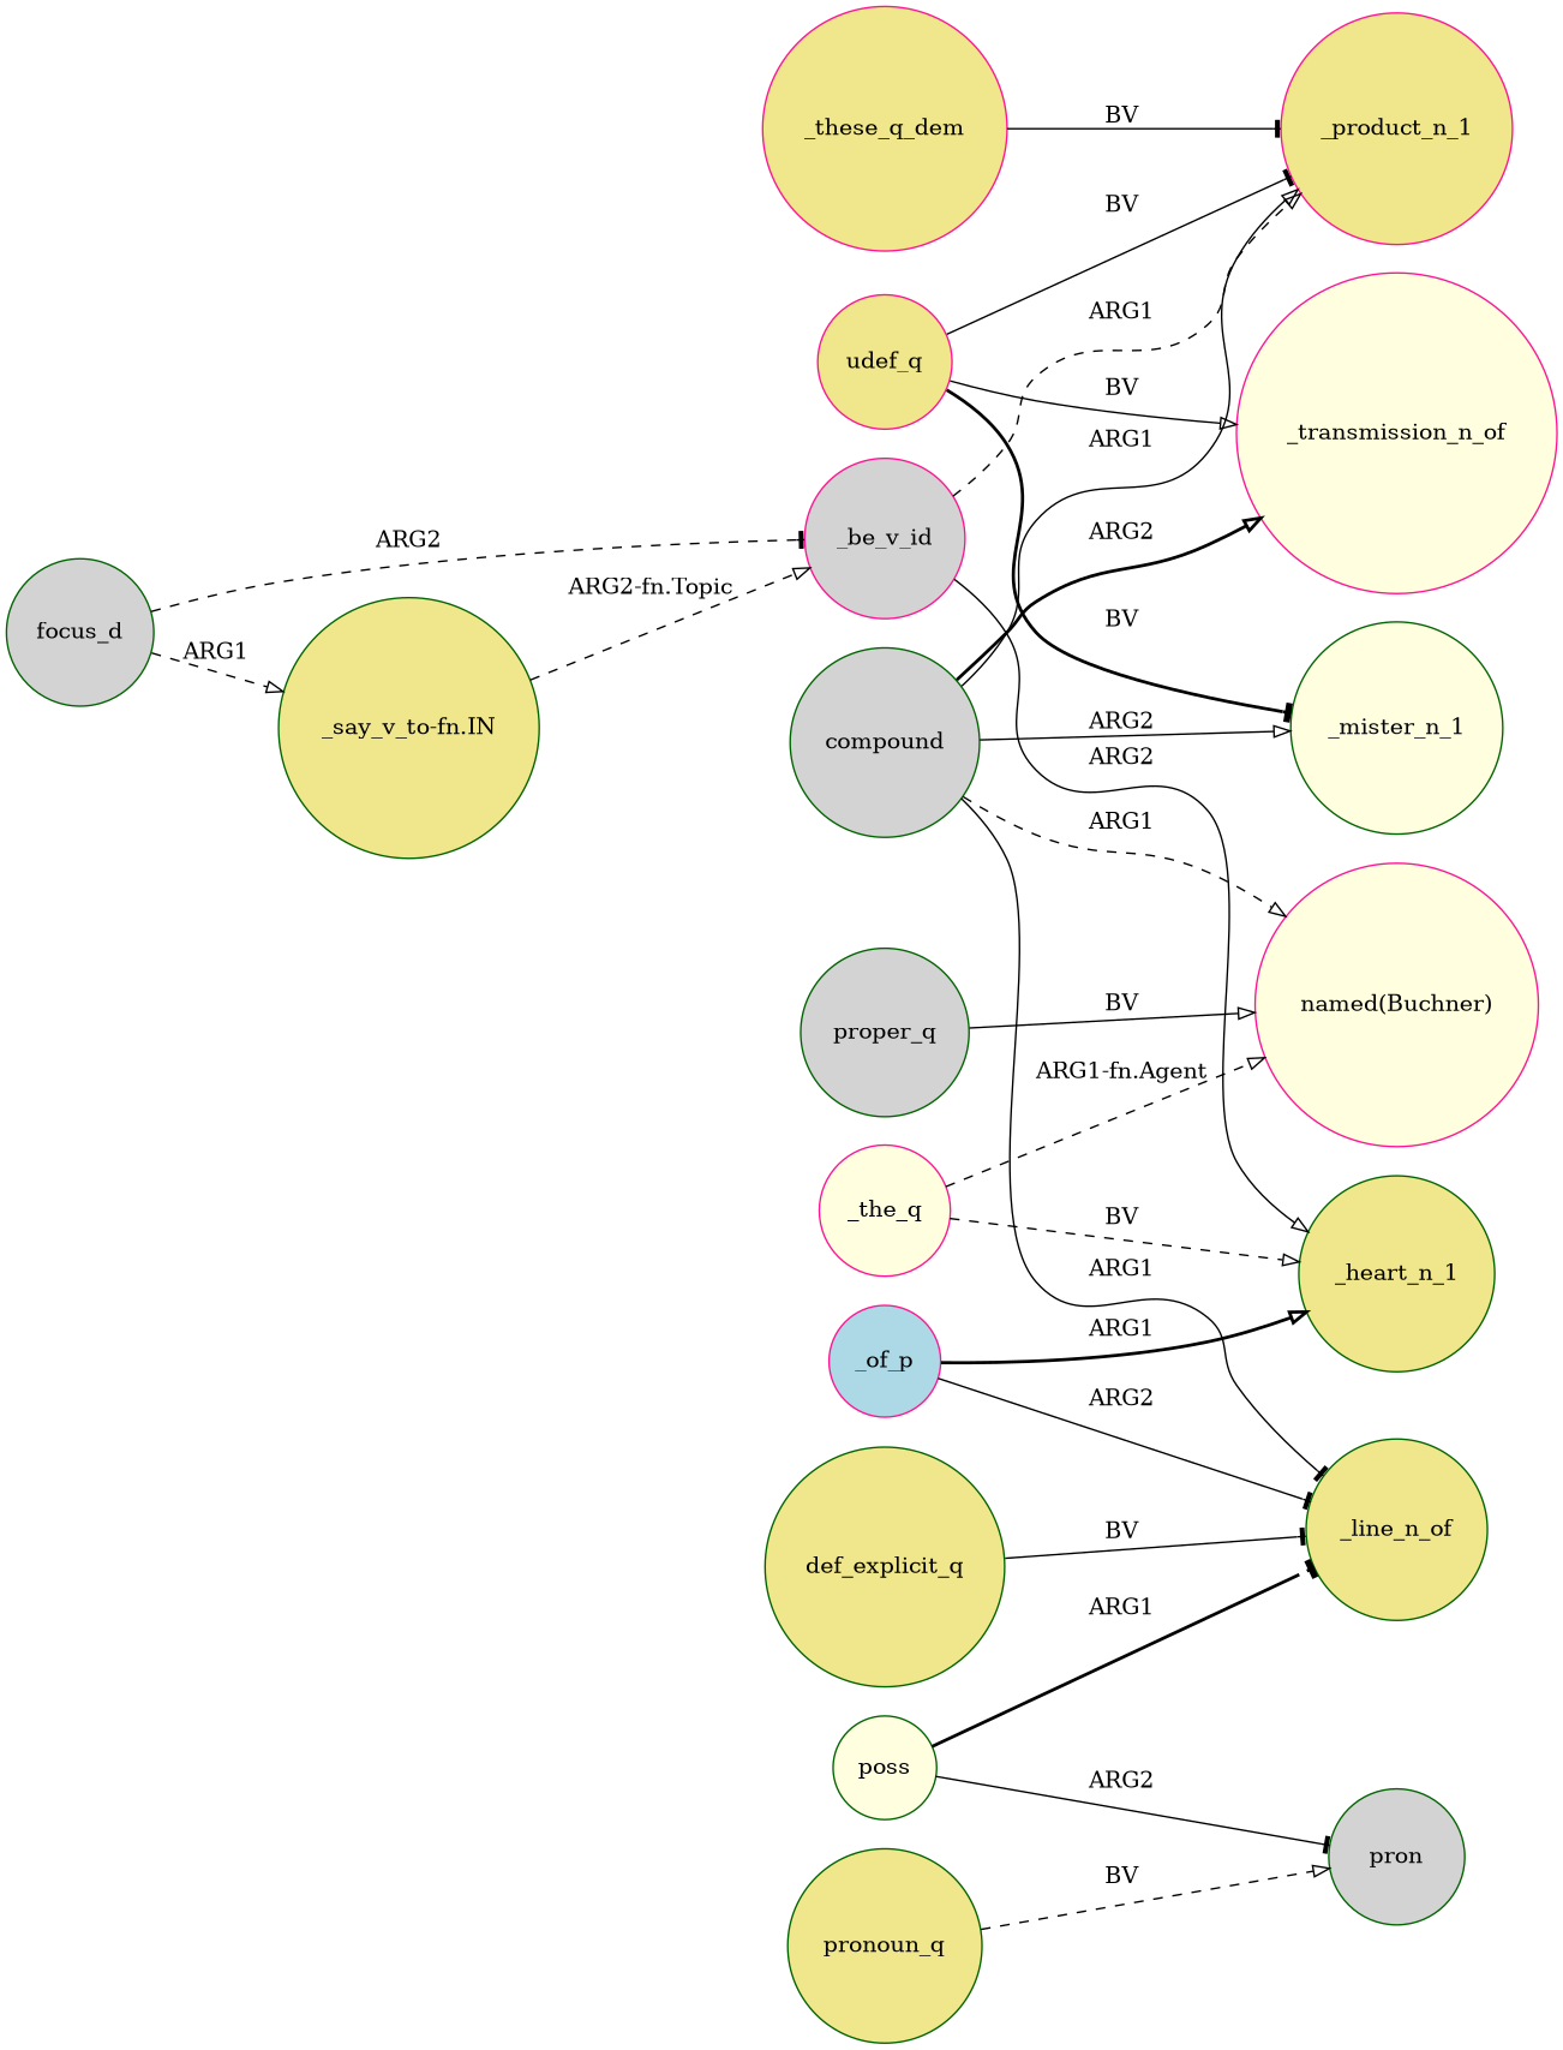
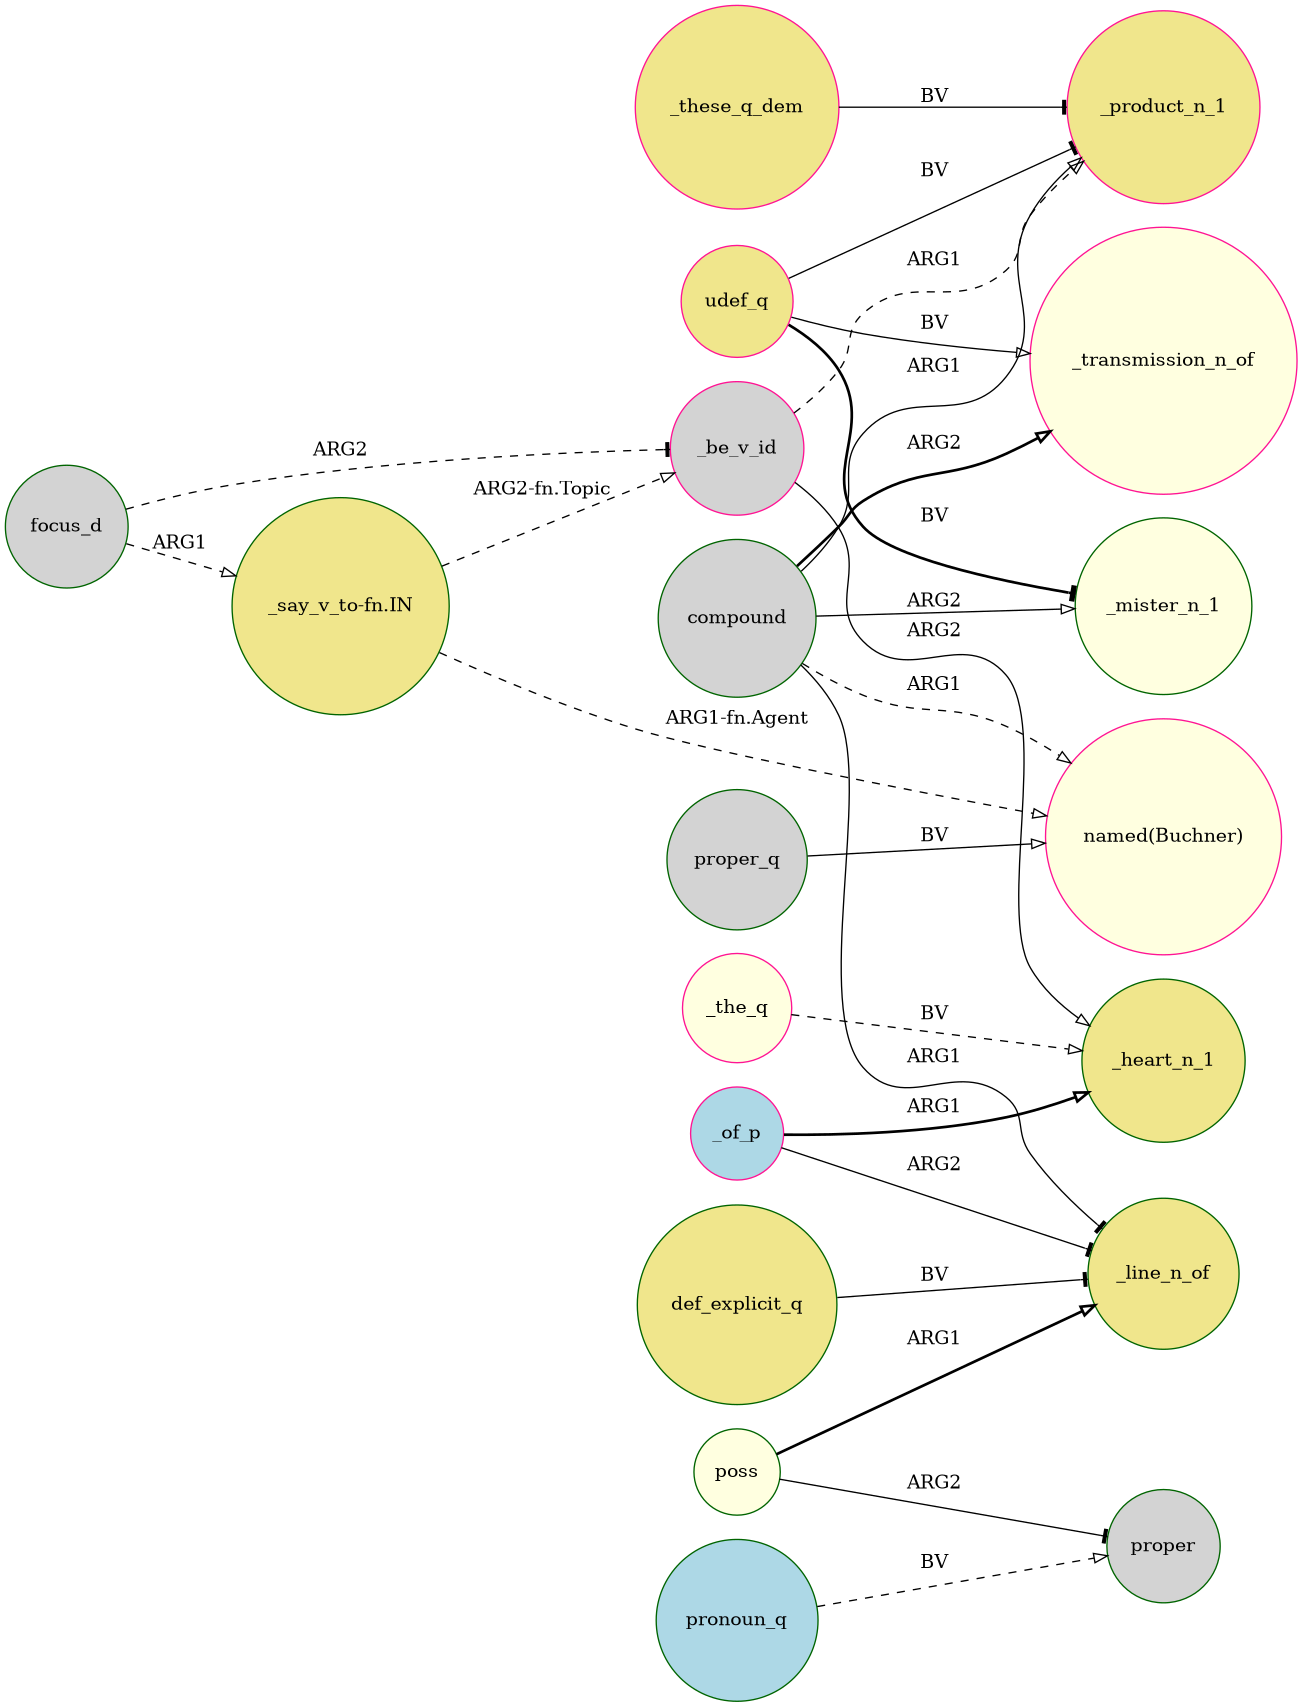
  digraph {
    rankdir=LR
    node [color=darkgreen fillcolor=khaki shape=circle style=filled]
    edge [arrowhead=onormal style=solid]
    focus_d [fillcolor=lightgrey]
    _be_v_id [color=deeppink fillcolor=lightgrey]
    "_say_v_to-fn.IN"
    _heart_n_1
    _product_n_1 [color=deeppink]
    "named(Buchner)" [color=deeppink fillcolor=lightyellow]
    _of_p [color=deeppink fillcolor=lightblue]
    _line_n_of
    compound [fillcolor=lightgrey]
    _transmission_n_of [color=deeppink fillcolor=lightyellow]
    _mister_n_1 [fillcolor=lightyellow]
    udef_q [color=deeppink]
    poss [fillcolor=lightyellow]
-   pron [fillcolor=lightgrey]
+   pron [fillcolor=lightgrey label=proper]
    def_explicit_q
    _the_q [color=deeppink fillcolor=lightyellow]
-   pronoun_q
+   pronoun_q [fillcolor=lightblue]
    _these_q_dem [color=deeppink]
    proper_q [fillcolor=lightgrey]
    focus_d -> _be_v_id [arrowhead=tee label=ARG2 style=dashed]
    focus_d -> "_say_v_to-fn.IN" [label=ARG1 style=dashed]
    _be_v_id -> _heart_n_1 [label=ARG2]
    _be_v_id -> _product_n_1 [label=ARG1 style=dashed]
    "_say_v_to-fn.IN" -> _be_v_id [label="ARG2-fn.Topic" style=dashed]
-   _the_q -> "named(Buchner)" [label="ARG1-fn.Agent" style=dashed]
+   "_say_v_to-fn.IN" -> "named(Buchner)" [label="ARG1-fn.Agent" style=dashed]
    _of_p -> _heart_n_1 [label=ARG1 style=bold]
    _of_p -> _line_n_of [arrowhead=tee label=ARG2]
    compound -> _product_n_1 [label=ARG1]
    compound -> "named(Buchner)" [label=ARG1 style=dashed]
    compound -> _line_n_of [arrowhead=tee label=ARG1]
    compound -> _transmission_n_of [label=ARG2 style=bold]
    compound -> _mister_n_1 [label=ARG2]
    udef_q -> _product_n_1 [arrowhead=tee label=BV]
    udef_q -> _transmission_n_of [label=BV]
    udef_q -> _mister_n_1 [arrowhead=tee label=BV style=bold]
-   poss -> _line_n_of [arrowhead=tee label=ARG1 style=bold]
+   poss -> _line_n_of [label=ARG1 style=bold]
    poss -> pron [arrowhead=tee label=ARG2]
    def_explicit_q -> _line_n_of [arrowhead=tee label=BV]
    _the_q -> _heart_n_1 [label=BV style=dashed]
    pronoun_q -> pron [label=BV style=dashed]
    _these_q_dem -> _product_n_1 [arrowhead=tee label=BV]
    proper_q -> "named(Buchner)" [label=BV]
  }
